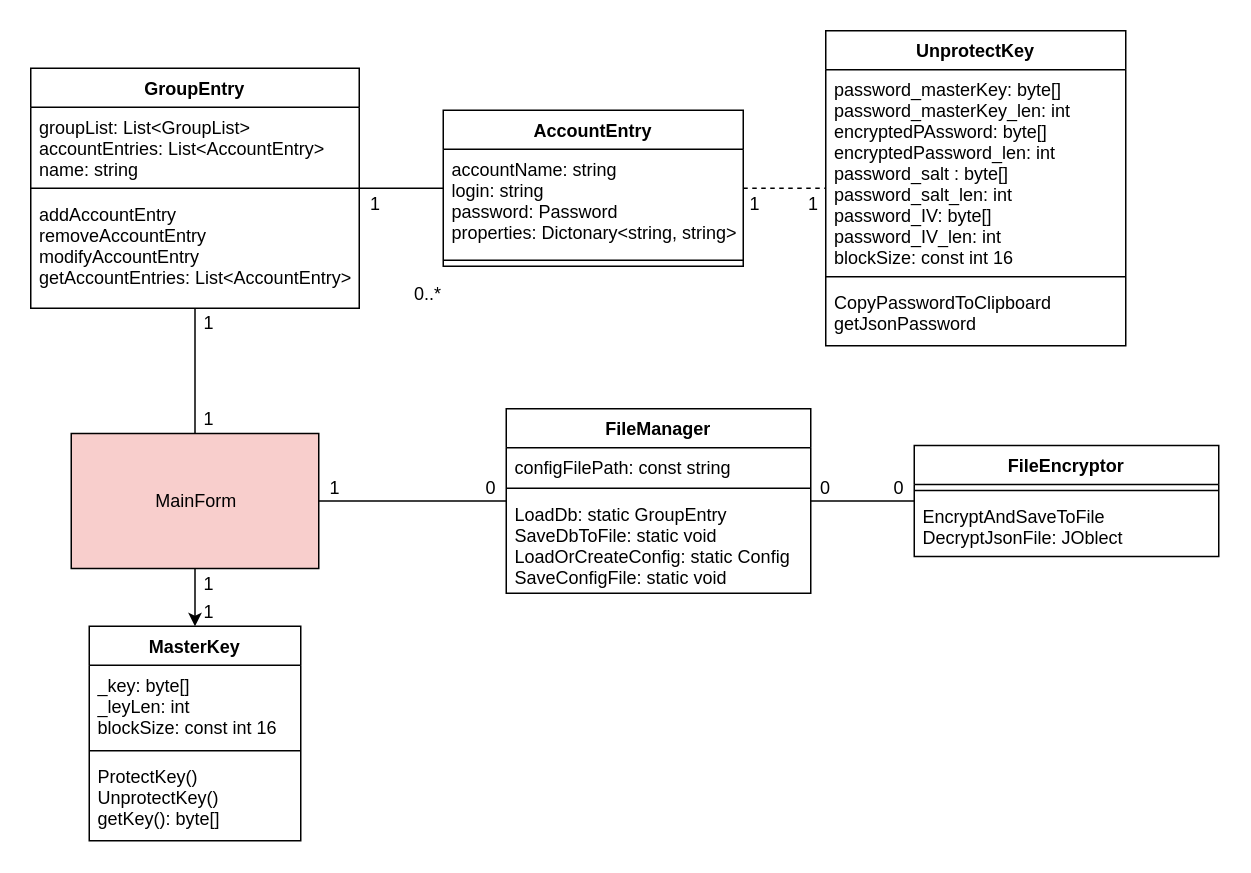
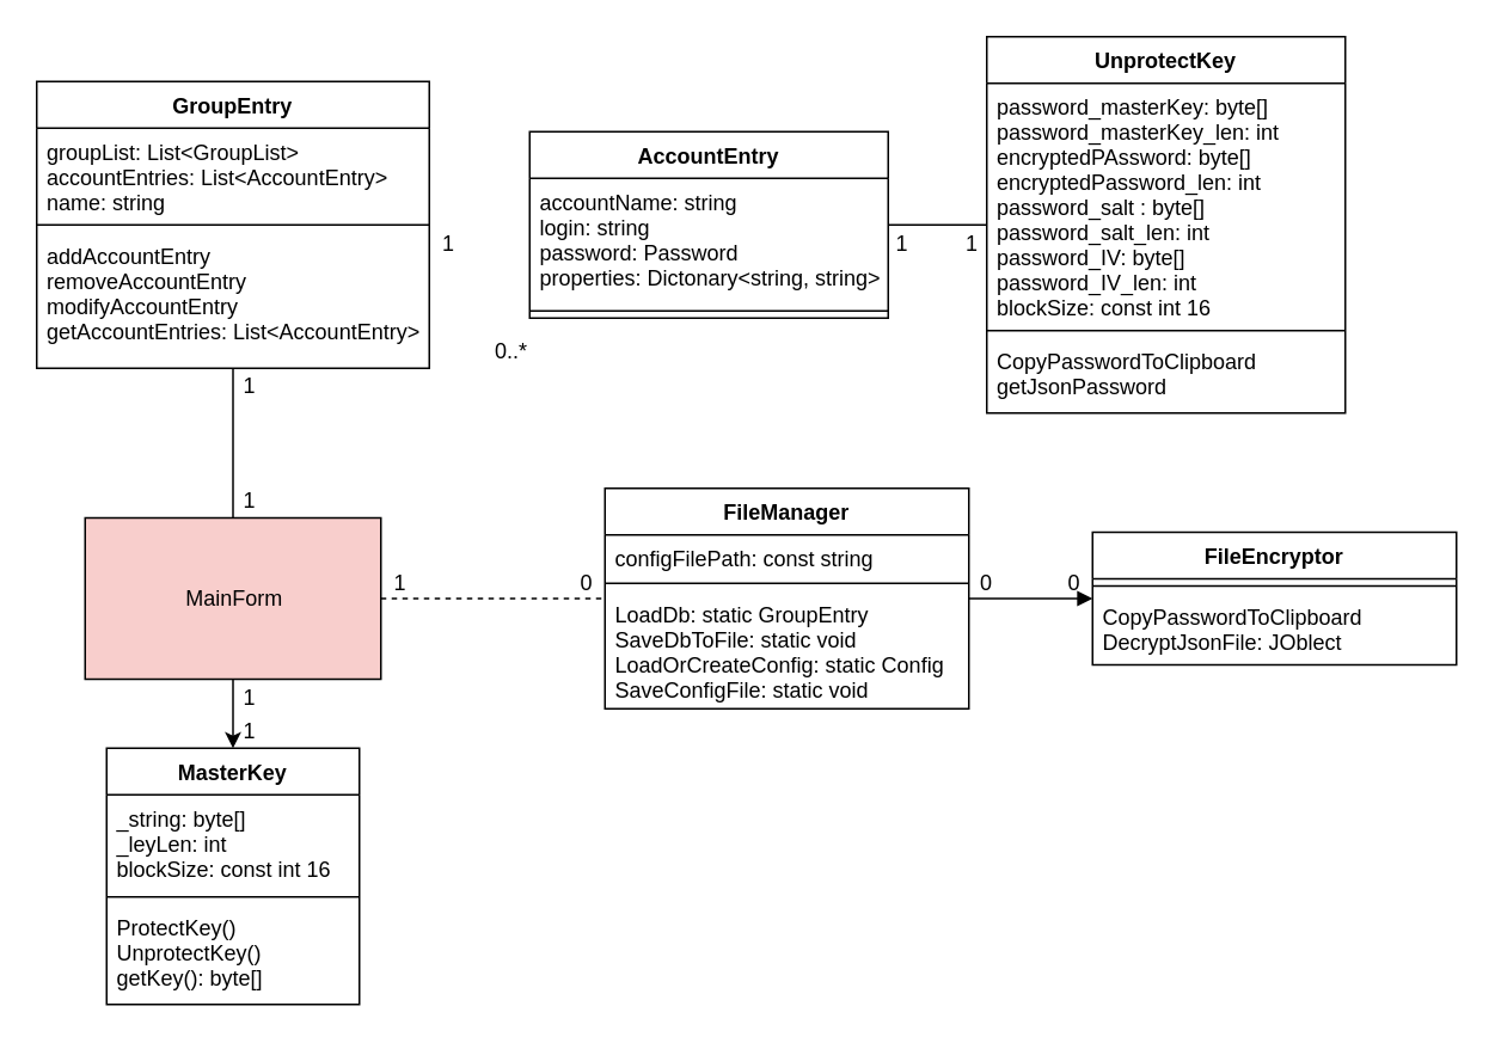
  <mxCell id="0" />
  <mxCell id="1" parent="0" />
  <mxCell id="2" value="UnprotectKey" style="swimlane;fontStyle=1;align=center;verticalAlign=top;childLayout=stackLayout;horizontal=1;startSize=26;horizontalStack=0;resizeParent=1;resizeParentMax=0;resizeLast=0;collapsible=1;marginBottom=0;" parent="1" vertex="1"><mxGeometry x="550" y="20" width="200" height="210" as="geometry" /></mxCell>
  <mxCell id="3" value="password_masterKey: byte[]&#10;password_masterKey_len: int&#10;encryptedPAssword: byte[]&#10;encryptedPassword_len: int&#10;password_salt : byte[]&#10;password_salt_len: int&#10;password_IV: byte[]&#10;password_IV_len: int&#10;blockSize: const int 16" style="text;strokeColor=none;fillColor=none;align=left;verticalAlign=top;spacingLeft=4;spacingRight=4;overflow=hidden;rotatable=0;points=[[0,0.5],[1,0.5]];portConstraint=eastwest;" parent="2" vertex="1"><mxGeometry y="26" width="200" height="134" as="geometry" /></mxCell>
  <mxCell id="4" value="" style="line;strokeWidth=1;fillColor=none;align=left;verticalAlign=middle;spacingTop=-1;spacingLeft=3;spacingRight=3;rotatable=0;labelPosition=right;points=[];portConstraint=eastwest;strokeColor=inherit;" parent="2" vertex="1"><mxGeometry y="160" width="200" height="8" as="geometry" /></mxCell>
  <mxCell id="5" value="CopyPasswordToClipboard&#10;getJsonPassword" style="text;strokeColor=none;fillColor=none;align=left;verticalAlign=top;spacingLeft=4;spacingRight=4;overflow=hidden;rotatable=0;points=[[0,0.5],[1,0.5]];portConstraint=eastwest;" parent="2" vertex="1"><mxGeometry y="168" width="200" height="42" as="geometry" /></mxCell>
  <mxCell id="6" value="MasterKey" style="swimlane;fontStyle=1;align=center;verticalAlign=top;childLayout=stackLayout;horizontal=1;startSize=26;horizontalStack=0;resizeParent=1;resizeParentMax=0;resizeLast=0;collapsible=1;marginBottom=0;" parent="1" vertex="1"><mxGeometry x="59" y="417" width="141" height="143" as="geometry" /></mxCell>
- <mxCell id="7" value="_key: byte[]&#10;_leyLen: int&#10;blockSize: const int 16" style="text;strokeColor=none;fillColor=none;align=left;verticalAlign=top;spacingLeft=4;spacingRight=4;overflow=hidden;rotatable=0;points=[[0,0.5],[1,0.5]];portConstraint=eastwest;" parent="6" vertex="1"><mxGeometry y="26" width="141" height="53" as="geometry" /></mxCell>
+ <mxCell id="7" value="_string: byte[]&#10;_leyLen: int&#10;blockSize: const int 16" style="text;strokeColor=none;fillColor=none;align=left;verticalAlign=top;spacingLeft=4;spacingRight=4;overflow=hidden;rotatable=0;points=[[0,0.5],[1,0.5]];portConstraint=eastwest;" parent="6" vertex="1"><mxGeometry y="26" width="141" height="53" as="geometry" /></mxCell>
  <mxCell id="8" value="" style="line;strokeWidth=1;fillColor=none;align=left;verticalAlign=middle;spacingTop=-1;spacingLeft=3;spacingRight=3;rotatable=0;labelPosition=right;points=[];portConstraint=eastwest;strokeColor=inherit;" parent="6" vertex="1"><mxGeometry y="79" width="141" height="8" as="geometry" /></mxCell>
  <mxCell id="9" value="ProtectKey()&#10;UnprotectKey()&#10;getKey(): byte[]" style="text;strokeColor=none;fillColor=none;align=left;verticalAlign=top;spacingLeft=4;spacingRight=4;overflow=hidden;rotatable=0;points=[[0,0.5],[1,0.5]];portConstraint=eastwest;" parent="6" vertex="1"><mxGeometry y="87" width="141" height="56" as="geometry" /></mxCell>
  <mxCell id="10" value="AccountEntry" style="swimlane;fontStyle=1;align=center;verticalAlign=top;childLayout=stackLayout;horizontal=1;startSize=26;horizontalStack=0;resizeParent=1;resizeParentMax=0;resizeLast=0;collapsible=1;marginBottom=0;" parent="1" vertex="1"><mxGeometry x="295" y="73" width="200" height="104" as="geometry" /></mxCell>
  <mxCell id="11" value="accountName: string&#10;login: string&#10;password: Password&#10;properties: Dictonary&lt;string, string&gt;" style="text;strokeColor=none;fillColor=none;align=left;verticalAlign=top;spacingLeft=4;spacingRight=4;overflow=hidden;rotatable=0;points=[[0,0.5],[1,0.5]];portConstraint=eastwest;" parent="10" vertex="1"><mxGeometry y="26" width="200" height="70" as="geometry" /></mxCell>
  <mxCell id="12" value="" style="line;strokeWidth=1;fillColor=none;align=left;verticalAlign=middle;spacingTop=-1;spacingLeft=3;spacingRight=3;rotatable=0;labelPosition=right;points=[];portConstraint=eastwest;strokeColor=inherit;" parent="10" vertex="1"><mxGeometry y="96" width="200" height="8" as="geometry" /></mxCell>
  <mxCell id="13" value="GroupEntry" style="swimlane;fontStyle=1;align=center;verticalAlign=top;childLayout=stackLayout;horizontal=1;startSize=26;horizontalStack=0;resizeParent=1;resizeParentMax=0;resizeLast=0;collapsible=1;marginBottom=0;" parent="1" vertex="1"><mxGeometry x="20" y="45" width="219" height="160" as="geometry" /></mxCell>
  <mxCell id="14" value="groupList: List&lt;GroupList&gt;&#10;accountEntries: List&lt;AccountEntry&gt;&#10;name: string" style="text;strokeColor=none;fillColor=none;align=left;verticalAlign=top;spacingLeft=4;spacingRight=4;overflow=hidden;rotatable=0;points=[[0,0.5],[1,0.5]];portConstraint=eastwest;" parent="13" vertex="1"><mxGeometry y="26" width="219" height="50" as="geometry" /></mxCell>
  <mxCell id="15" value="" style="line;strokeWidth=1;fillColor=none;align=left;verticalAlign=middle;spacingTop=-1;spacingLeft=3;spacingRight=3;rotatable=0;labelPosition=right;points=[];portConstraint=eastwest;strokeColor=inherit;" parent="13" vertex="1"><mxGeometry y="76" width="219" height="8" as="geometry" /></mxCell>
  <mxCell id="16" value="addAccountEntry&#10;removeAccountEntry&#10;modifyAccountEntry&#10;getAccountEntries: List&lt;AccountEntry&gt;" style="text;strokeColor=none;fillColor=none;align=left;verticalAlign=top;spacingLeft=4;spacingRight=4;overflow=hidden;rotatable=0;points=[[0,0.5],[1,0.5]];portConstraint=eastwest;" parent="13" vertex="1"><mxGeometry y="84" width="219" height="76" as="geometry" /></mxCell>
  <mxCell id="17" value="FileManager" style="swimlane;fontStyle=1;align=center;verticalAlign=top;childLayout=stackLayout;horizontal=1;startSize=26;horizontalStack=0;resizeParent=1;resizeParentMax=0;resizeLast=0;collapsible=1;marginBottom=0;" parent="1" vertex="1"><mxGeometry x="337" y="272" width="203" height="123" as="geometry" /></mxCell>
  <mxCell id="18" value="configFilePath: const string&#10;" style="text;strokeColor=none;fillColor=none;align=left;verticalAlign=top;spacingLeft=4;spacingRight=4;overflow=hidden;rotatable=0;points=[[0,0.5],[1,0.5]];portConstraint=eastwest;" parent="17" vertex="1"><mxGeometry y="26" width="203" height="23" as="geometry" /></mxCell>
  <mxCell id="19" value="" style="line;strokeWidth=1;fillColor=none;align=left;verticalAlign=middle;spacingTop=-1;spacingLeft=3;spacingRight=3;rotatable=0;labelPosition=right;points=[];portConstraint=eastwest;strokeColor=inherit;" parent="17" vertex="1"><mxGeometry y="49" width="203" height="8" as="geometry" /></mxCell>
  <mxCell id="20" value="LoadDb: static GroupEntry&#10;SaveDbToFile: static void&#10;LoadOrCreateConfig: static Config&#10;SaveConfigFile: static void" style="text;strokeColor=none;fillColor=none;align=left;verticalAlign=top;spacingLeft=4;spacingRight=4;overflow=hidden;rotatable=0;points=[[0,0.5],[1,0.5]];portConstraint=eastwest;" parent="17" vertex="1"><mxGeometry y="57" width="203" height="66" as="geometry" /></mxCell>
  <mxCell id="21" value="FileEncryptor" style="swimlane;fontStyle=1;align=center;verticalAlign=top;childLayout=stackLayout;horizontal=1;startSize=26;horizontalStack=0;resizeParent=1;resizeParentMax=0;resizeLast=0;collapsible=1;marginBottom=0;" parent="1" vertex="1"><mxGeometry x="609" y="296.5" width="203" height="74" as="geometry" /></mxCell>
  <mxCell id="22" value="" style="line;strokeWidth=1;fillColor=none;align=left;verticalAlign=middle;spacingTop=-1;spacingLeft=3;spacingRight=3;rotatable=0;labelPosition=right;points=[];portConstraint=eastwest;strokeColor=inherit;" parent="21" vertex="1"><mxGeometry y="26" width="203" height="8" as="geometry" /></mxCell>
- <mxCell id="23" value="EncryptAndSaveToFile&#10;DecryptJsonFile: JOblect" style="text;strokeColor=none;fillColor=none;align=left;verticalAlign=top;spacingLeft=4;spacingRight=4;overflow=hidden;rotatable=0;points=[[0,0.5],[1,0.5]];portConstraint=eastwest;" parent="21" vertex="1"><mxGeometry y="34" width="203" height="40" as="geometry" /></mxCell>
- <mxCell id="24" value="" style="endArrow=none;html=1;rounded=0;" parent="1" source="17" target="21" edge="1"><mxGeometry width="50" height="50" relative="1" as="geometry"><mxPoint x="788" y="113" as="sourcePoint" /><mxPoint x="838" y="63" as="targetPoint" /></mxGeometry></mxCell>
- <mxCell id="25" value="" style="endArrow=none;html=1;rounded=0;" parent="1" source="13" target="10" edge="1"><mxGeometry width="50" height="50" relative="1" as="geometry"><mxPoint x="210" y="137" as="sourcePoint" /><mxPoint x="279" y="137" as="targetPoint" /></mxGeometry></mxCell>
- <mxCell id="26" value="" style="endArrow=none;html=1;rounded=0;dashed=1;" parent="1" source="10" target="2" edge="1"><mxGeometry width="50" height="50" relative="1" as="geometry"><mxPoint x="499" y="121" as="sourcePoint" /><mxPoint x="555" y="121" as="targetPoint" /></mxGeometry></mxCell>
+ <mxCell id="23" value="CopyPasswordToClipboard&#10;DecryptJsonFile: JOblect" style="text;strokeColor=none;fillColor=none;align=left;verticalAlign=top;spacingLeft=4;spacingRight=4;overflow=hidden;rotatable=0;points=[[0,0.5],[1,0.5]];portConstraint=eastwest;" parent="21" vertex="1"><mxGeometry y="34" width="203" height="40" as="geometry" /></mxCell>
+ <mxCell id="24" value="" style="endArrow=block;html=1;rounded=0;" parent="1" source="17" target="21" edge="1"><mxGeometry width="50" height="50" relative="1" as="geometry"><mxPoint x="788" y="113" as="sourcePoint" /><mxPoint x="838" y="63" as="targetPoint" /></mxGeometry></mxCell>
+ <mxCell id="26" value="" style="endArrow=none;html=1;rounded=0;" parent="1" source="10" target="2" edge="1"><mxGeometry width="50" height="50" relative="1" as="geometry"><mxPoint x="499" y="121" as="sourcePoint" /><mxPoint x="555" y="121" as="targetPoint" /></mxGeometry></mxCell>
  <mxCell id="27" value="MainForm" style="html=1;fillColor=#f8cecc;" parent="1" vertex="1"><mxGeometry x="47" y="288.5" width="165" height="90" as="geometry" /></mxCell>
- <mxCell id="28" value="" style="endArrow=none;html=1;rounded=0;" parent="1" source="27" target="17" edge="1"><mxGeometry width="50" height="50" relative="1" as="geometry"><mxPoint x="233" y="353" as="sourcePoint" /><mxPoint x="302" y="353" as="targetPoint" /></mxGeometry></mxCell>
+ <mxCell id="28" value="" style="endArrow=none;html=1;rounded=0;dashed=1;" parent="1" source="27" target="17" edge="1"><mxGeometry width="50" height="50" relative="1" as="geometry"><mxPoint x="233" y="353" as="sourcePoint" /><mxPoint x="302" y="353" as="targetPoint" /></mxGeometry></mxCell>
  <mxCell id="29" value="" style="endArrow=none;html=1;rounded=0;exitX=0.5;exitY=0;exitDx=0;exitDy=0;" parent="1" source="27" target="16" edge="1"><mxGeometry width="50" height="50" relative="1" as="geometry"><mxPoint x="222" y="343.5" as="sourcePoint" /><mxPoint x="347" y="343.5" as="targetPoint" /></mxGeometry></mxCell>
  <mxCell id="30" value="" style="endArrow=classic;html=1;rounded=0;exitX=0.5;exitY=1;exitDx=0;exitDy=0;entryX=0.5;entryY=0;entryDx=0;entryDy=0;" parent="1" source="27" target="6" edge="1"><mxGeometry width="50" height="50" relative="1" as="geometry"><mxPoint x="139.5" y="298.5" as="sourcePoint" /><mxPoint x="139.5" y="215" as="targetPoint" /></mxGeometry></mxCell>
  <mxCell id="31" value="1" style="text;html=1;strokeColor=none;fillColor=none;align=center;verticalAlign=middle;whiteSpace=wrap;rounded=0;" parent="1" vertex="1"><mxGeometry x="131" y="398" width="16" height="19" as="geometry" /></mxCell>
  <mxCell id="32" value="1" style="text;html=1;strokeColor=none;fillColor=none;align=center;verticalAlign=middle;whiteSpace=wrap;rounded=0;" parent="1" vertex="1"><mxGeometry x="131" y="379" width="16" height="19" as="geometry" /></mxCell>
  <mxCell id="33" value="1" style="text;html=1;strokeColor=none;fillColor=none;align=center;verticalAlign=middle;whiteSpace=wrap;rounded=0;" parent="1" vertex="1"><mxGeometry x="131" y="269.5" width="16" height="19" as="geometry" /></mxCell>
  <mxCell id="34" value="1" style="text;html=1;strokeColor=none;fillColor=none;align=center;verticalAlign=middle;whiteSpace=wrap;rounded=0;" parent="1" vertex="1"><mxGeometry x="131" y="205" width="16" height="19" as="geometry" /></mxCell>
  <mxCell id="35" value="1" style="text;html=1;strokeColor=none;fillColor=none;align=center;verticalAlign=middle;whiteSpace=wrap;rounded=0;" parent="1" vertex="1"><mxGeometry x="242" y="126" width="16" height="19" as="geometry" /></mxCell>
  <mxCell id="36" value="1" style="text;html=1;strokeColor=none;fillColor=none;align=center;verticalAlign=middle;whiteSpace=wrap;rounded=0;" parent="1" vertex="1"><mxGeometry x="534" y="126" width="16" height="19" as="geometry" /></mxCell>
  <mxCell id="37" value="0..*" style="text;html=1;strokeColor=none;fillColor=none;align=center;verticalAlign=middle;whiteSpace=wrap;rounded=0;" parent="1" vertex="1"><mxGeometry x="277" y="186" width="16" height="19" as="geometry" /></mxCell>
  <mxCell id="38" value="1" style="text;html=1;strokeColor=none;fillColor=none;align=center;verticalAlign=middle;whiteSpace=wrap;rounded=0;" parent="1" vertex="1"><mxGeometry x="215" y="315" width="16" height="19" as="geometry" /></mxCell>
  <mxCell id="39" value="0" style="text;html=1;strokeColor=none;fillColor=none;align=center;verticalAlign=middle;whiteSpace=wrap;rounded=0;" parent="1" vertex="1"><mxGeometry x="319" y="315" width="16" height="19" as="geometry" /></mxCell>
  <mxCell id="40" value="1" style="text;html=1;strokeColor=none;fillColor=none;align=center;verticalAlign=middle;whiteSpace=wrap;rounded=0;" parent="1" vertex="1"><mxGeometry x="495" y="126" width="16" height="19" as="geometry" /></mxCell>
  <mxCell id="41" value="0" style="text;html=1;strokeColor=none;fillColor=none;align=center;verticalAlign=middle;whiteSpace=wrap;rounded=0;" parent="1" vertex="1"><mxGeometry x="542" y="315" width="16" height="19" as="geometry" /></mxCell>
  <mxCell id="42" value="0" style="text;html=1;strokeColor=none;fillColor=none;align=center;verticalAlign=middle;whiteSpace=wrap;rounded=0;" parent="1" vertex="1"><mxGeometry x="591" y="315" width="16" height="19" as="geometry" /></mxCell>
